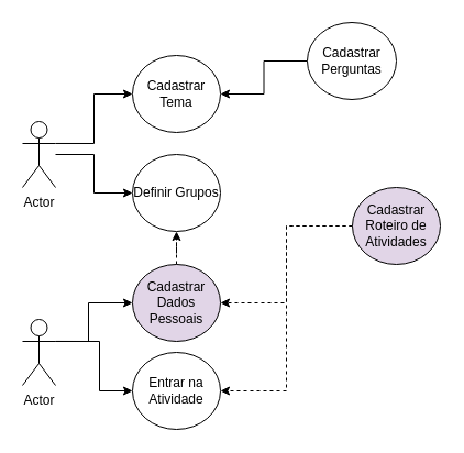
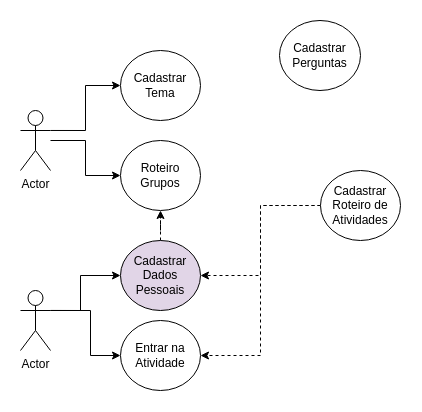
  <mxCell id="0" />
  <mxCell id="1" parent="0" />
  <mxCell id="2" style="edgeStyle=orthogonalEdgeStyle;rounded=0;orthogonalLoop=1;jettySize=auto;html=1;entryX=0;entryY=0.5;entryDx=0;entryDy=0;" parent="1" source="3" target="17" edge="1"><mxGeometry relative="1" as="geometry" /></mxCell>
  <mxCell id="3" value="Actor" style="shape=umlActor;verticalLabelPosition=bottom;labelBackgroundColor=#ffffff;verticalAlign=top;html=1;" parent="1" vertex="1"><mxGeometry x="20" y="110" width="30" height="60" as="geometry" /></mxCell>
  <mxCell id="4" style="edgeStyle=orthogonalEdgeStyle;rounded=0;orthogonalLoop=1;jettySize=auto;html=1;exitX=1;exitY=0.333;exitDx=0;exitDy=0;exitPerimeter=0;" parent="1" source="3" target="5" edge="1"><mxGeometry relative="1" as="geometry" /></mxCell>
  <mxCell id="5" value="Cadastrar Tema" style="ellipse;whiteSpace=wrap;html=1;" parent="1" vertex="1"><mxGeometry x="120" y="50" width="80" height="70" as="geometry" /></mxCell>
- <mxCell id="6" style="edgeStyle=orthogonalEdgeStyle;rounded=0;orthogonalLoop=1;jettySize=auto;html=1;" parent="1" source="7" target="5" edge="1"><mxGeometry relative="1" as="geometry" /></mxCell>
  <mxCell id="7" value="Cadastrar Perguntas" style="ellipse;whiteSpace=wrap;html=1;" parent="1" vertex="1"><mxGeometry x="279" y="20" width="81" height="70" as="geometry" /></mxCell>
  <mxCell id="8" style="edgeStyle=orthogonalEdgeStyle;rounded=0;orthogonalLoop=1;jettySize=auto;html=1;exitX=1;exitY=0.333;exitDx=0;exitDy=0;exitPerimeter=0;" parent="1" source="10" target="12" edge="1"><mxGeometry relative="1" as="geometry"><Array as="points"><mxPoint x="80" y="310" /><mxPoint x="80" y="275" /></Array></mxGeometry></mxCell>
  <mxCell id="9" style="edgeStyle=orthogonalEdgeStyle;rounded=0;orthogonalLoop=1;jettySize=auto;html=1;exitX=1;exitY=0.333;exitDx=0;exitDy=0;exitPerimeter=0;entryX=0;entryY=0.5;entryDx=0;entryDy=0;" parent="1" source="10" target="13" edge="1"><mxGeometry relative="1" as="geometry"><Array as="points"><mxPoint x="90" y="310" /><mxPoint x="90" y="355" /></Array></mxGeometry></mxCell>
  <mxCell id="10" value="Actor" style="shape=umlActor;verticalLabelPosition=bottom;labelBackgroundColor=#ffffff;verticalAlign=top;html=1;" parent="1" vertex="1"><mxGeometry x="20" y="290" width="30" height="60" as="geometry" /></mxCell>
  <mxCell id="11" style="edgeStyle=orthogonalEdgeStyle;rounded=0;orthogonalLoop=1;jettySize=auto;html=1;entryX=0.5;entryY=1;entryDx=0;entryDy=0;dashed=1;" parent="1" source="12" target="17" edge="1"><mxGeometry relative="1" as="geometry" /></mxCell>
  <mxCell id="12" value="Cadastrar Dados Pessoais" style="ellipse;whiteSpace=wrap;html=1;fillColor=#e1d5e7;" parent="1" vertex="1"><mxGeometry x="120" y="240" width="80" height="70" as="geometry" /></mxCell>
  <mxCell id="13" value="Entrar na Atividade" style="ellipse;whiteSpace=wrap;html=1;" parent="1" vertex="1"><mxGeometry x="120" y="320" width="80" height="70" as="geometry" /></mxCell>
  <mxCell id="14" style="edgeStyle=orthogonalEdgeStyle;rounded=0;orthogonalLoop=1;jettySize=auto;html=1;entryX=1;entryY=0.5;entryDx=0;entryDy=0;dashed=1;" parent="1" source="16" target="13" edge="1"><mxGeometry relative="1" as="geometry" /></mxCell>
  <mxCell id="15" style="edgeStyle=orthogonalEdgeStyle;rounded=0;orthogonalLoop=1;jettySize=auto;html=1;dashed=1;" parent="1" source="16" target="12" edge="1"><mxGeometry relative="1" as="geometry" /></mxCell>
- <mxCell id="16" value="Cadastrar Roteiro de Atividades" style="ellipse;whiteSpace=wrap;html=1;fillColor=#e1d5e7;" parent="1" vertex="1"><mxGeometry x="320" y="170" width="80" height="70" as="geometry" /></mxCell>
- <mxCell id="17" value="Definir Grupos" style="ellipse;whiteSpace=wrap;html=1;" parent="1" vertex="1"><mxGeometry x="120" y="140" width="80" height="70" as="geometry" /></mxCell>
+ <mxCell id="16" value="Cadastrar Roteiro de Atividades" style="ellipse;whiteSpace=wrap;html=1;" parent="1" vertex="1"><mxGeometry x="320" y="170" width="80" height="70" as="geometry" /></mxCell>
+ <mxCell id="17" value="Roteiro Grupos" style="ellipse;whiteSpace=wrap;html=1;" parent="1" vertex="1"><mxGeometry x="120" y="140" width="80" height="70" as="geometry" /></mxCell>
